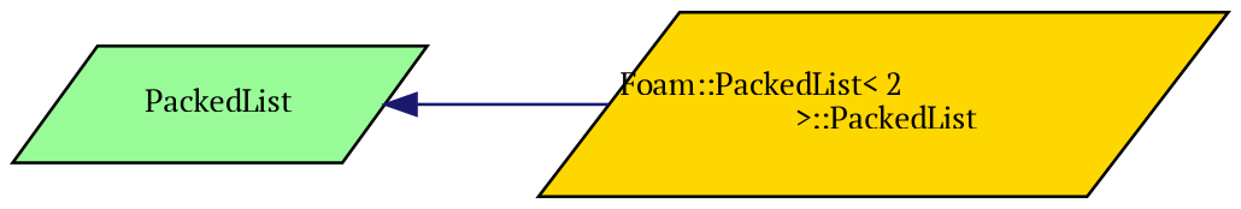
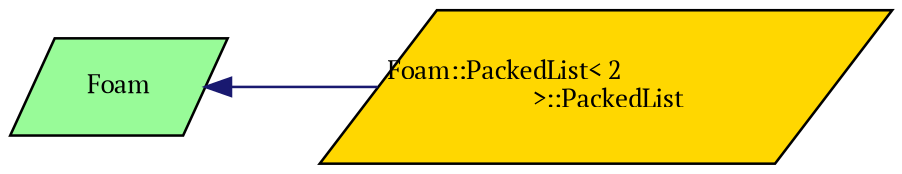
  digraph {
    rankdir=LR
    fontname="PT Serif"
    node [color=black fontname="PT Serif" fontsize=10 shape=parallelogram style=filled]
-   n1 [fillcolor=palegreen fontcolor=black height=0.2 label=PackedList width=0.4]
+   n1 [fillcolor=palegreen fontcolor=black height=0.2 label=Foam width=0.4]
    n2 [height=0.2 label="Foam::PackedList\< 2\l \>::PackedList" width=0.4 fillcolor=gold]
    n1 -> n2 [color=midnightblue dir=back fontname="PT Serif" fontsize=10 labelfontname=FreeSans labelfontsize=10 style=solid]
  }
